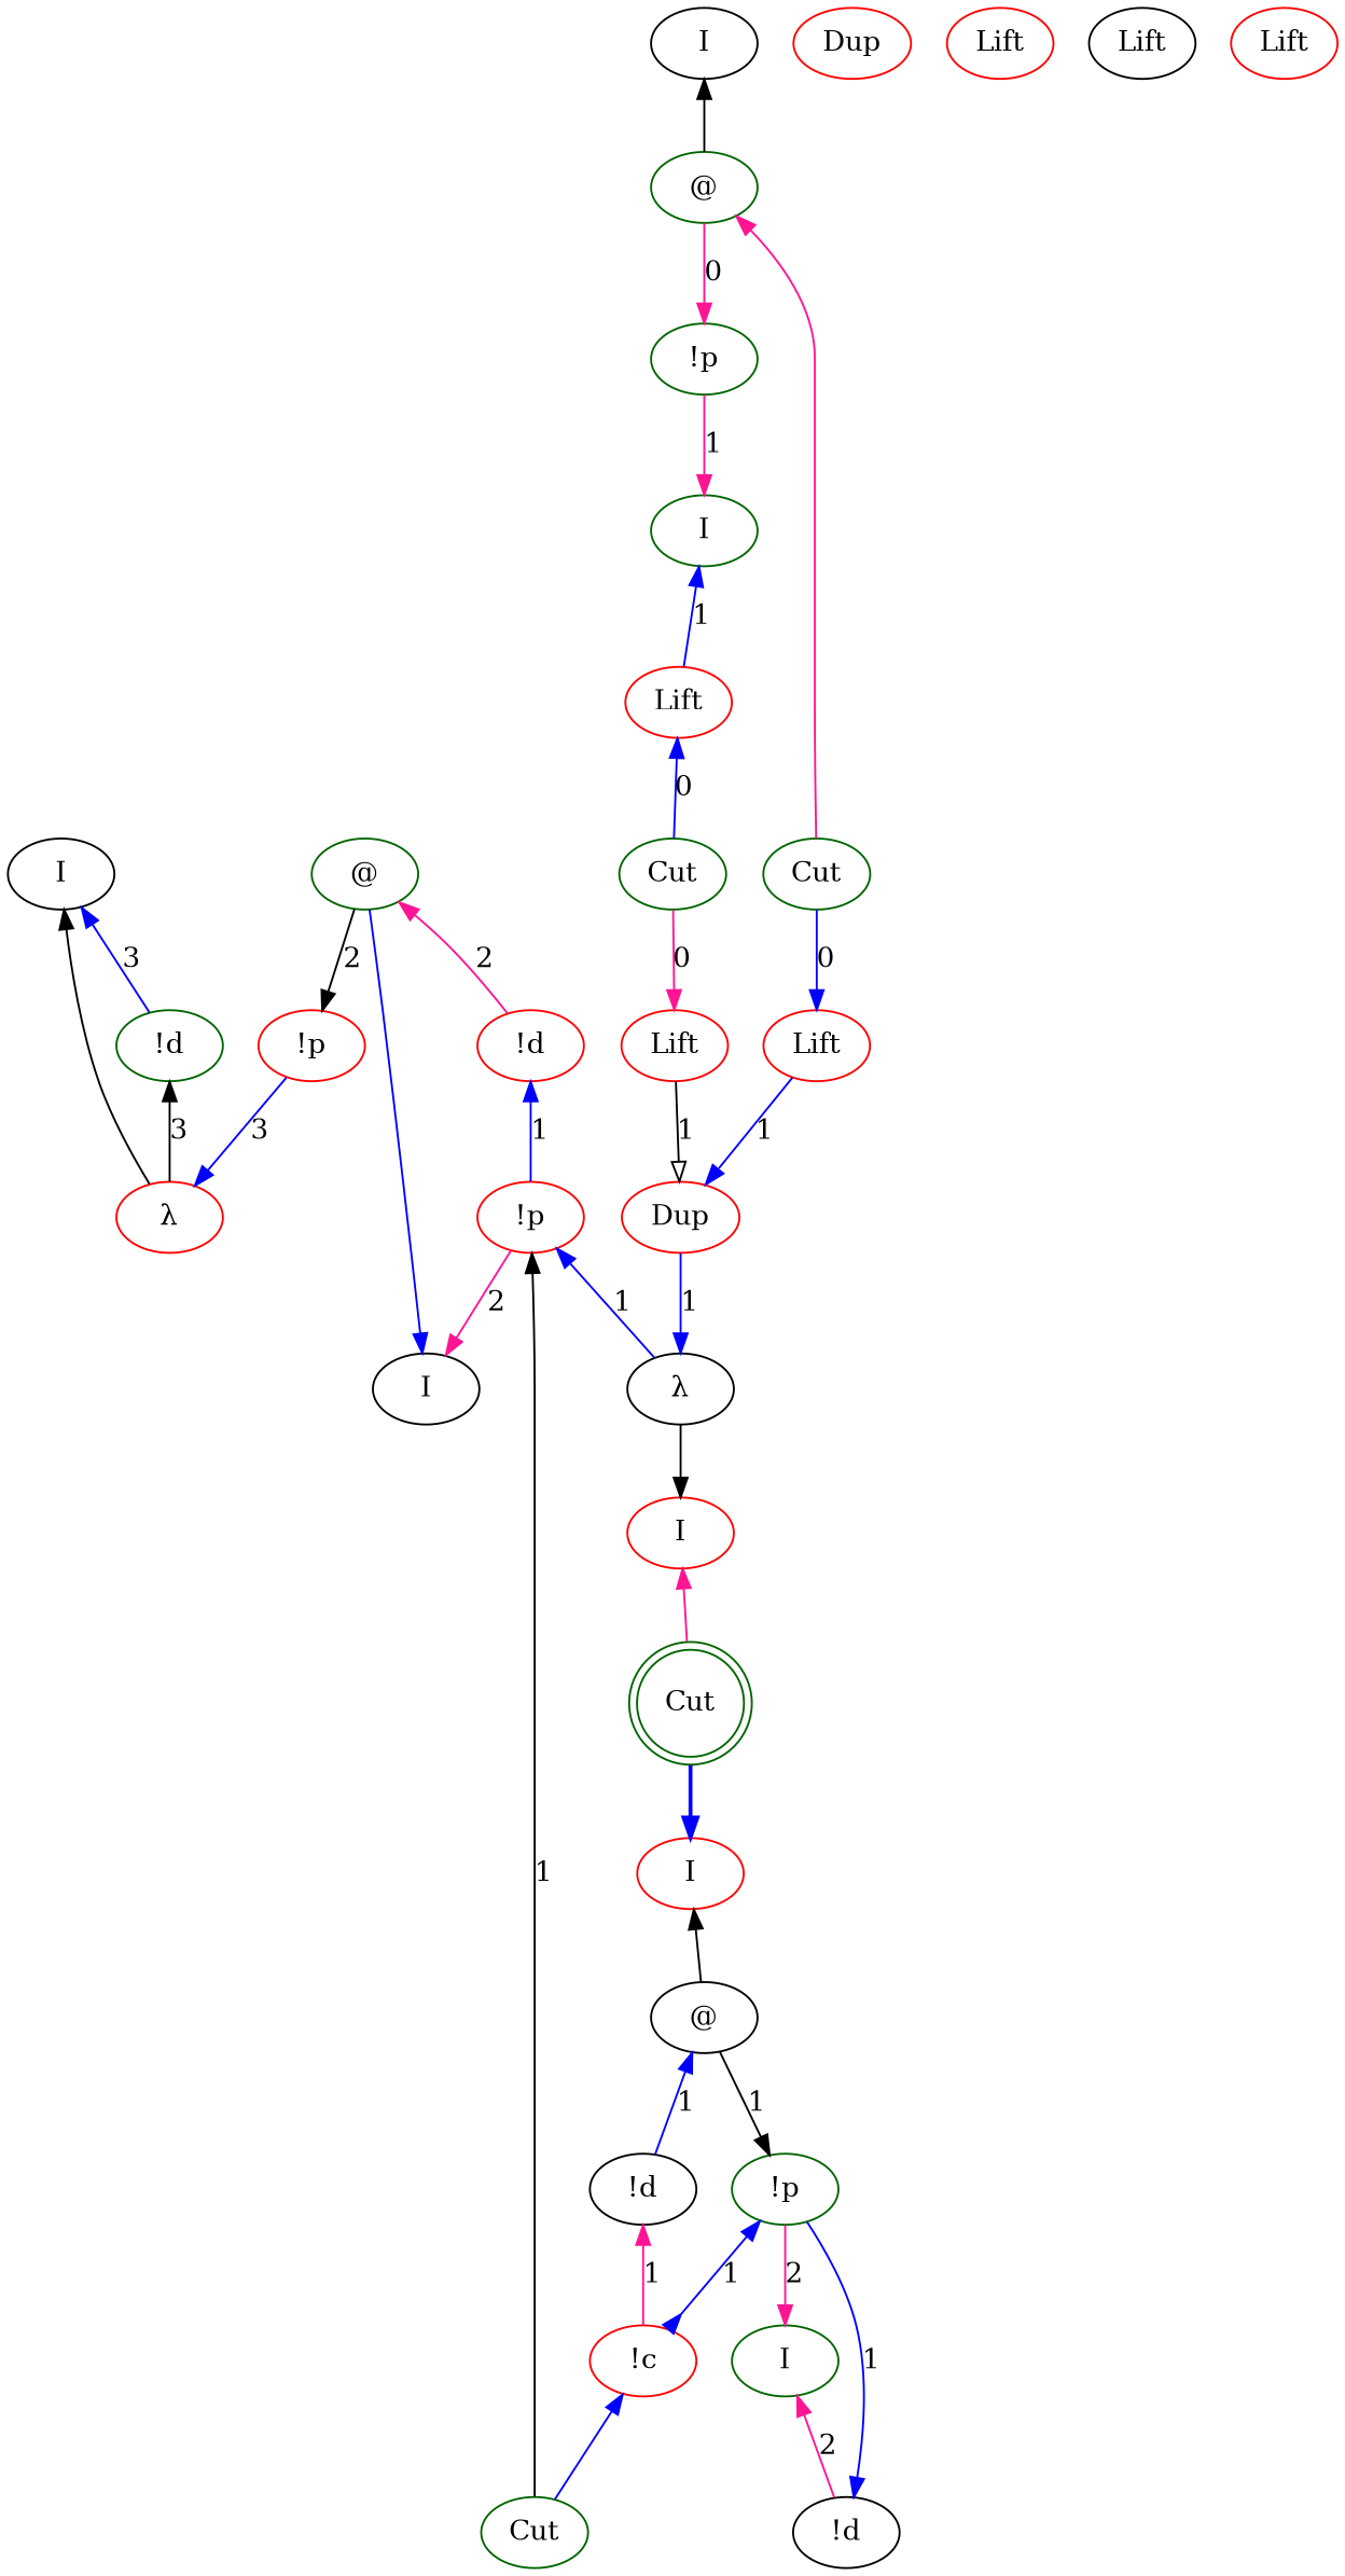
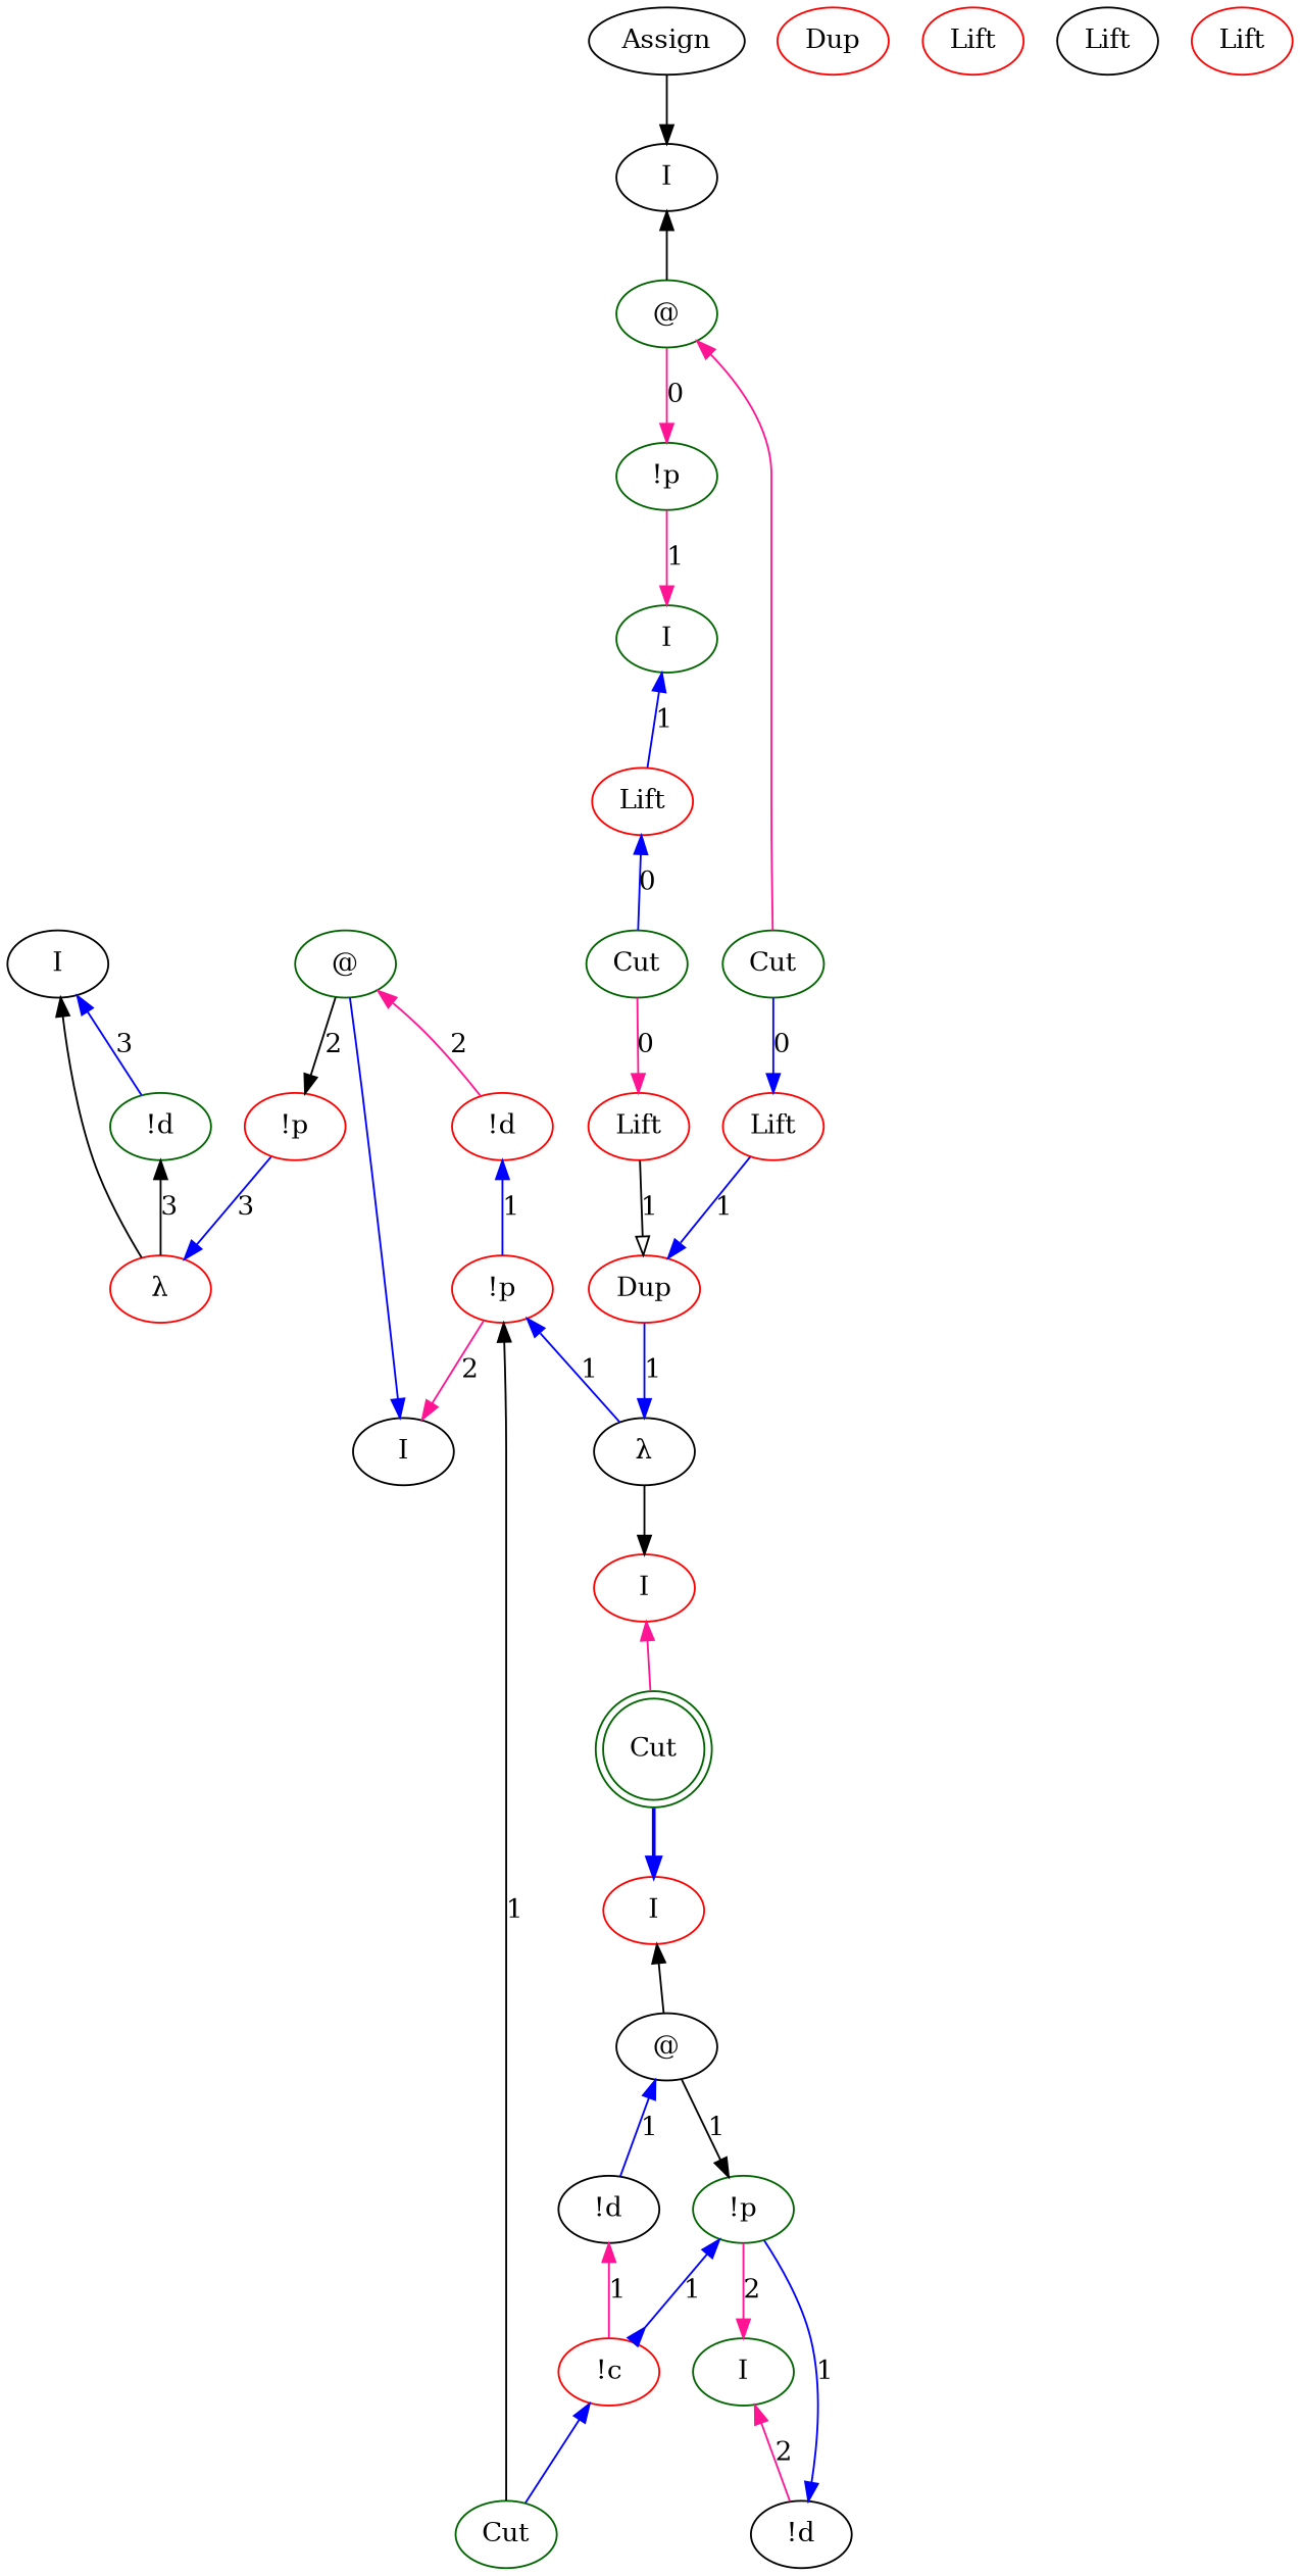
  digraph {
    rankdir=TB
    node [color=red]
    edge [arrowhead=none arrowtail=normal color=blue dir=both weight=1]
    n1 [label=I color=black]
    n2 [label="!d" color=darkgreen]
    n3 [label="λ"]
    n4 [label="!p"]
    n5 [label=I color=black]
    n6 [label="@" color=darkgreen]
    n7 [label="!d"]
    n8 [label="!p"]
    n9 [label="λ" color=black]
    n10 [label=I]
    n11 [label=Cut shape=doublecircle color=darkgreen]
    n12 [label=I color=darkgreen]
    n13 [label="!d" color=black]
    n14 [label="!p" color=darkgreen]
    n15 [label="!c"]
    n16 [label=I]
    n17 [label="@" color=black]
    n18 [label="!d" color=black]
    n19 [label=Cut color=darkgreen]
    n20 [label=I color=darkgreen]
    n21 [label=Lift]
    n22 [label=I color=black]
    n23 [label="@" color=darkgreen]
    n24 [label=Cut color=darkgreen]
    n25 [label="!p" color=darkgreen]
+   n26 [label=Assign color=black]
    n27 [label=Dup]
    n28 [label=Dup]
    n29 [label=Lift]
    n30 [label=Lift]
    n31 [label=Cut color=darkgreen]
    n32 [label=Lift]
    n33 [label=Lift color=black]
    n34 [label=Lift]
    n1 -> n2 [label=3]
    n2 -> n3 [color=black label=3]
    n3 -> n1 [arrowhead=normal arrowtail=none color=black weight=2]
    n4 -> n3 [arrowhead=normal arrowtail=none label=3 weight=2]
    n5 -> n6
    n6 -> n4 [arrowhead=normal arrowtail=none color=black label=2 weight=2]
    n6 -> n7 [color=deeppink label=2]
    n7 -> n8 [label=1]
    n8 -> n5 [arrowhead=normal arrowtail=none color=deeppink label=2 weight=2]
    n8 -> n9 [label=1]
    n9 -> n10 [arrowhead=normal arrowtail=none color=black weight=2]
    n10 -> n11 [color=deeppink]
    n11 -> n16 [arrowhead=normal arrowtail=none penwidth=2 weight=2]
    n12 -> n13 [color=deeppink label=2]
    n13 -> n14 [label=1]
    n14 -> n12 [arrowhead=normal arrowtail=none color=deeppink label=2 weight=2]
    n14 -> n15 [arrowhead=inv label=1]
    n15 -> n19
    n16 -> n17 [color=black]
    n17 -> n14 [arrowhead=normal arrowtail=none color=black label=1 weight=2]
    n17 -> n18 [label=1]
    n18 -> n15 [color=deeppink label=1]
    n19 -> n8 [arrowhead=normal arrowtail=none color=black label=1 weight=2]
    n20 -> n21 [label=1]
    n21 -> n31 [label=0]
    n22 -> n23 [color=black]
    n23 -> n24 [color=deeppink]
    n23 -> n25 [arrowhead=normal arrowtail=none color=deeppink label=0 weight=2]
    n24 -> n29 [arrowhead=normal arrowtail=none label=0 weight=2]
    n25 -> n20 [arrowhead=normal arrowtail=none color=deeppink label=1 weight=2]
+   n26 -> n22 [arrowhead=normal arrowtail=none color=black weight=2]
    n28 -> n9 [arrowhead=normal arrowtail=none label=1 weight=2]
    n29 -> n28 [arrowhead=normal arrowtail=none label=1 weight=2]
    n31 -> n32 [arrowhead=normal arrowtail=none color=deeppink label=0 weight=2]
    n32 -> n28 [arrowhead=onormal arrowtail=none color=black label=1 weight=2]
  }
